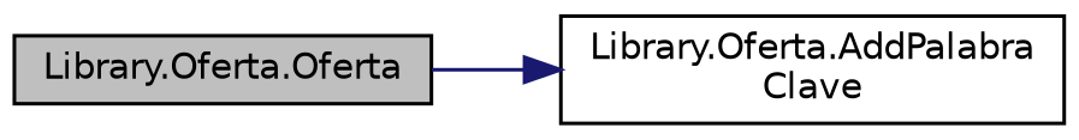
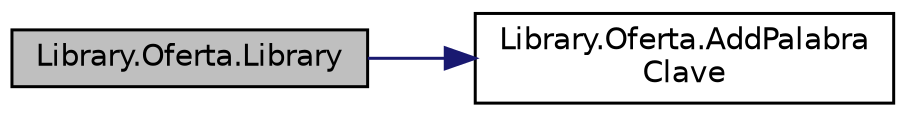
  digraph {
    rankdir=LR
    node [color=black fontname=Helvetica fontsize=10 shape=record style=filled]
-   n1 [fillcolor=grey75 fontcolor=black height=0.2 label="Library.Oferta.Oferta" width=0.4]
+   n1 [fillcolor=grey75 fontcolor=black height=0.2 label="Library.Oferta.Library" width=0.4]
    n2 [fillcolor=white height=0.2 label="Library.Oferta.AddPalabra\lClave" width=0.4]
    n1 -> n2 [color=midnightblue fontname=Helvetica fontsize=10 labelfontname=Helvetica labelfontsize=10 style=solid]
  }
